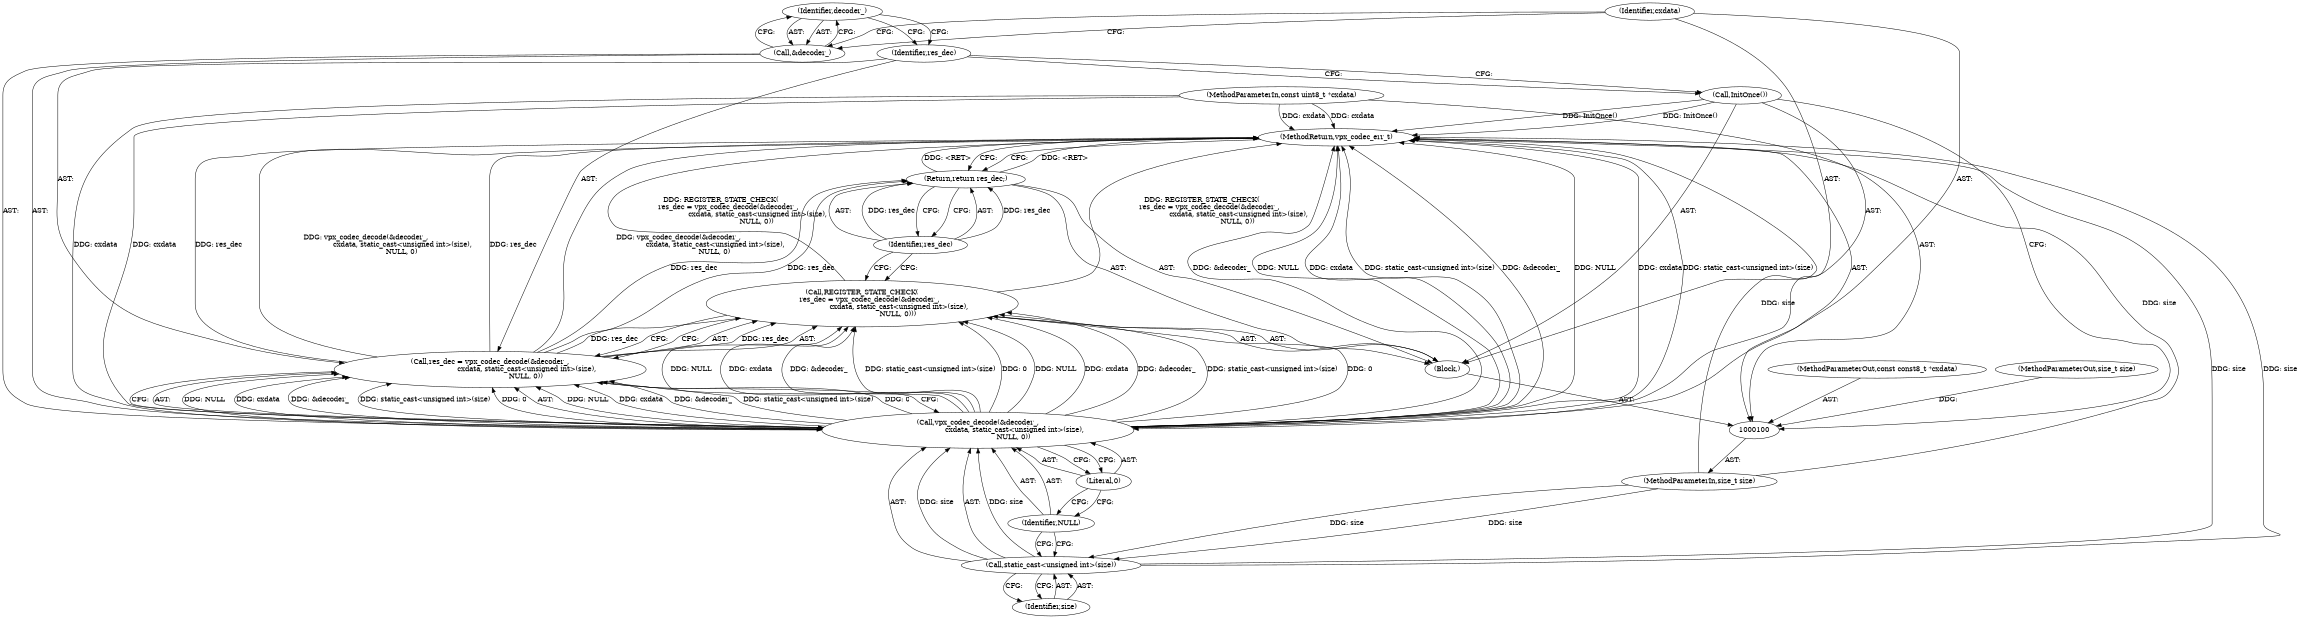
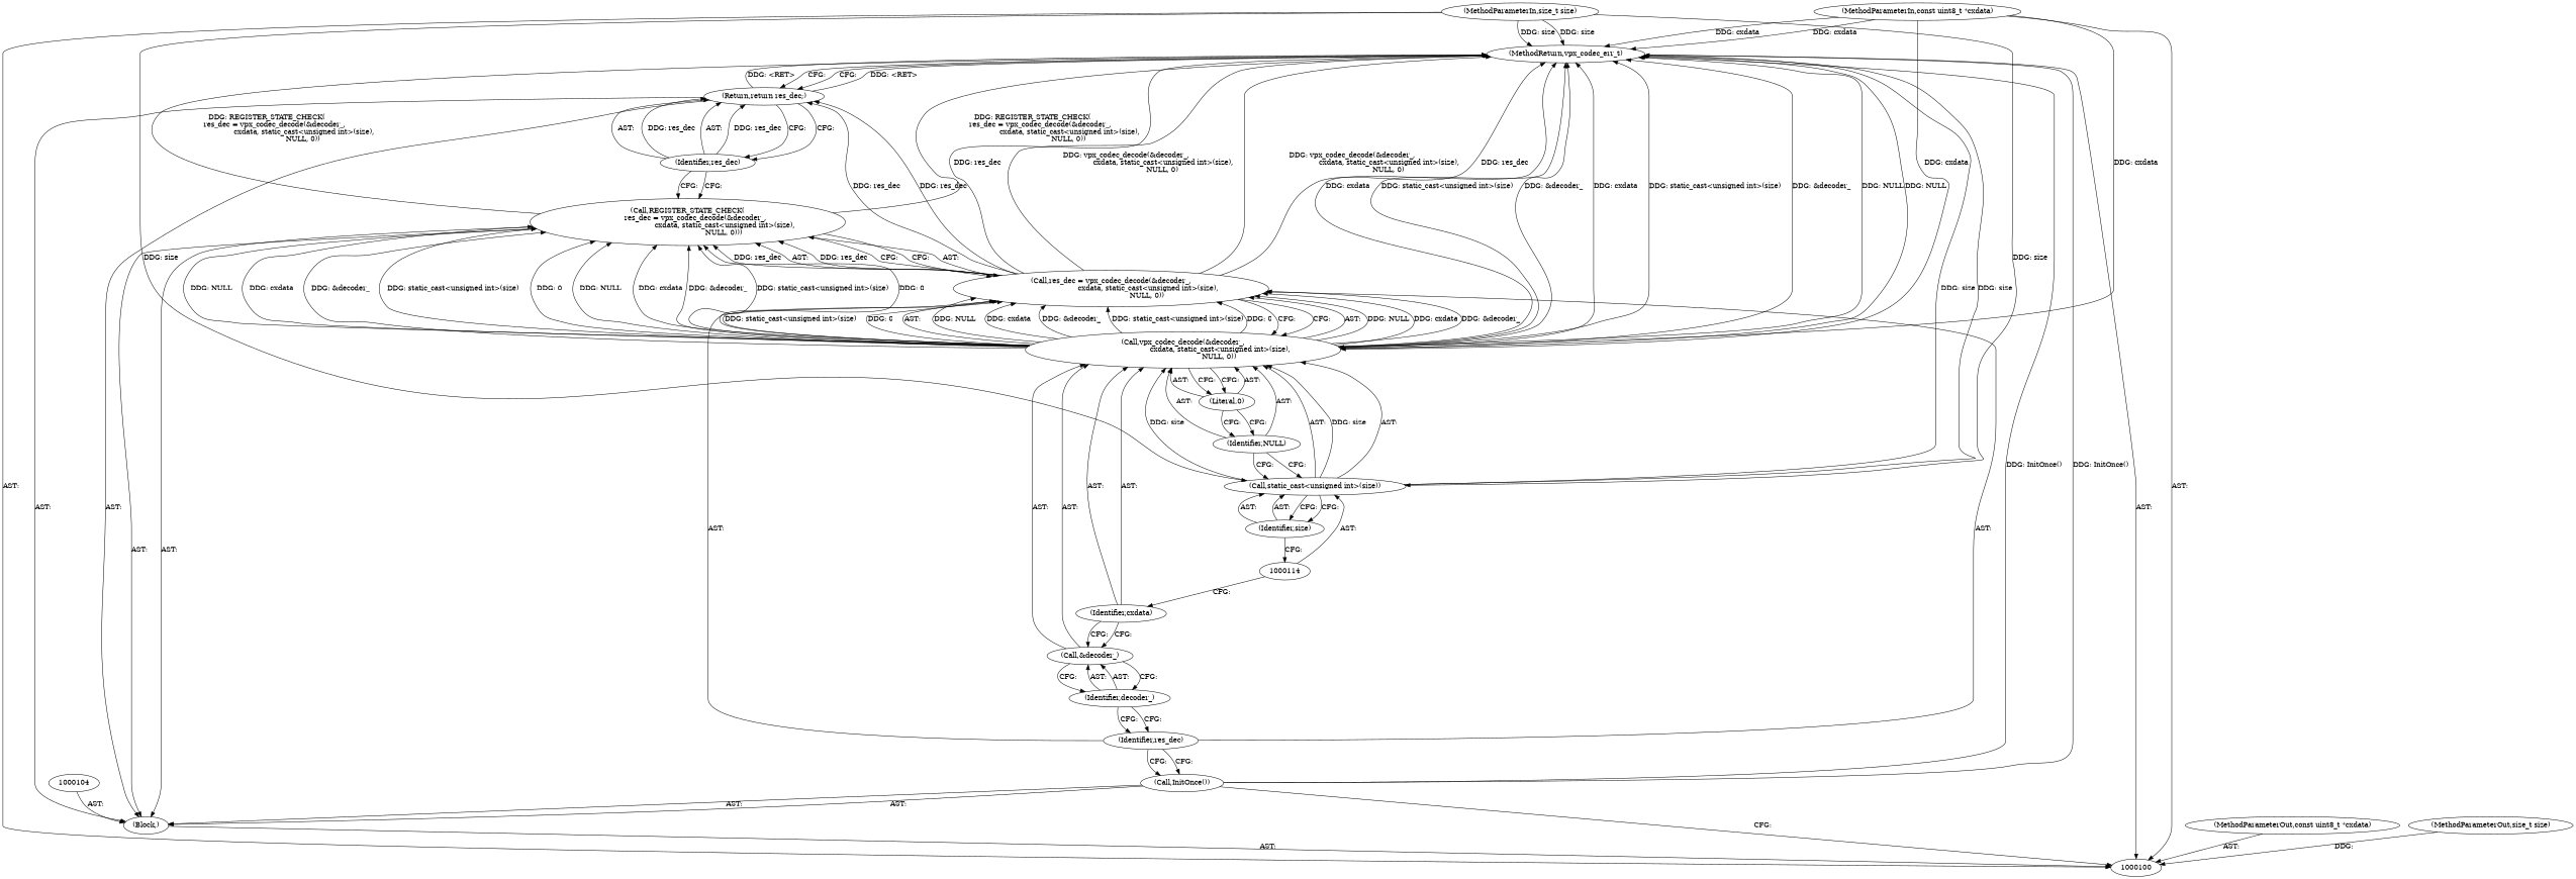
  digraph {
    n1 [label="(MethodReturn,vpx_codec_err_t)"]
    n2 [label="(Return,return res_dec;)"]
    1000100
    n4 [label="(Block,)"]
    n5 [label="(Identifier,res_dec)"]
    n6 [label="(MethodParameterIn,const uint8_t *cxdata)"]
    n7 [label="(Call,vpx_codec_decode(&decoder_,\n                                  cxdata, static_cast<unsigned int>(size),\n                                 NULL, 0))"]
    n8 [label="(Call,REGISTER_STATE_CHECK(\n       res_dec = vpx_codec_decode(&decoder_,\n                                  cxdata, static_cast<unsigned int>(size),\n                                 NULL, 0)))"]
    n9 [label="(Call,res_dec = vpx_codec_decode(&decoder_,\n                                  cxdata, static_cast<unsigned int>(size),\n                                 NULL, 0))"]
    n10 [label="(Literal,0)"]
-   n11 [label="(MethodParameterOut,const const8_t *cxdata)"]
+   n11 [label="(MethodParameterOut,const uint8_t *cxdata)"]
    n12 [label="(MethodParameterIn,size_t size)"]
    n13 [label="(Call,static_cast<unsigned int>(size))"]
    n14 [label="(Identifier,size)"]
    n15 [label="(MethodParameterOut,size_t size)"]
    n16 [label="(Call,InitOnce())"]
    n17 [label="(Identifier,NULL)"]
    n18 [label="(Call,&decoder_)"]
    n19 [label="(Identifier,decoder_)"]
    n20 [label="(Identifier,res_dec)"]
    n21 [label="(Identifier,cxdata)"]
+   1000114
+   1000104
    n1 -> n2 [label="CFG: "]
    n1 -> n2 [label="CFG: "]
    n1 -> 1000100 [label="AST: "]
    n2 -> n1 [label="DDG: <RET>"]
    n2 -> n1 [label="DDG: <RET>"]
    n2 -> n4 [label="AST: "]
    n2 -> n4 [label="AST: "]
    n2 -> n5 [label="CFG: "]
    n2 -> n5 [label="CFG: "]
    n4 -> 1000100 [label="AST: "]
    n5 -> n2 [label="AST: "]
    n5 -> n2 [label="DDG: res_dec"]
    n5 -> n2 [label="AST: "]
    n5 -> n2 [label="DDG: res_dec"]
    n5 -> n8 [label="CFG: "]
    n5 -> n8 [label="CFG: "]
    n6 -> n1 [label="DDG: cxdata"]
    n6 -> n1 [label="DDG: cxdata"]
    n6 -> 1000100 [label="AST: "]
    n6 -> n7 [label="DDG: cxdata"]
    n6 -> n7 [label="DDG: cxdata"]
    n7 -> n1 [label="DDG: NULL"]
    n7 -> n1 [label="DDG: cxdata"]
    n7 -> n1 [label="DDG: static_cast<unsigned int>(size)"]
    n7 -> n1 [label="DDG: &decoder_"]
    n7 -> n1 [label="DDG: NULL"]
    n7 -> n1 [label="DDG: cxdata"]
    n7 -> n1 [label="DDG: static_cast<unsigned int>(size)"]
    n7 -> n1 [label="DDG: &decoder_"]
    n7 -> n8 [label="DDG: NULL"]
    n7 -> n8 [label="DDG: cxdata"]
    n7 -> n8 [label="DDG: &decoder_"]
    n7 -> n8 [label="DDG: static_cast<unsigned int>(size)"]
    n7 -> n8 [label="DDG: 0"]
    n7 -> n8 [label="DDG: NULL"]
    n7 -> n8 [label="DDG: cxdata"]
    n7 -> n8 [label="DDG: &decoder_"]
    n7 -> n8 [label="DDG: static_cast<unsigned int>(size)"]
    n7 -> n8 [label="DDG: 0"]
    n7 -> n9 [label="AST: "]
    n7 -> n9 [label="DDG: NULL"]
    n7 -> n9 [label="DDG: cxdata"]
    n7 -> n9 [label="DDG: &decoder_"]
    n7 -> n9 [label="DDG: static_cast<unsigned int>(size)"]
    n7 -> n9 [label="DDG: 0"]
    n7 -> n9 [label="AST: "]
    n7 -> n9 [label="DDG: NULL"]
    n7 -> n9 [label="DDG: cxdata"]
    n7 -> n9 [label="DDG: &decoder_"]
    n7 -> n9 [label="DDG: static_cast<unsigned int>(size)"]
    n7 -> n9 [label="DDG: 0"]
    n7 -> n10 [label="CFG: "]
    n7 -> n10 [label="CFG: "]
    n8 -> n1 [label="DDG: REGISTER_STATE_CHECK(\n       res_dec = vpx_codec_decode(&decoder_,\n                                  cxdata, static_cast<unsigned int>(size),\n                                 NULL, 0))"]
    n8 -> n1 [label="DDG: REGISTER_STATE_CHECK(\n       res_dec = vpx_codec_decode(&decoder_,\n                                  cxdata, static_cast<unsigned int>(size),\n                                 NULL, 0))"]
    n8 -> n4 [label="AST: "]
    n8 -> n4 [label="AST: "]
    n8 -> n9 [label="CFG: "]
    n8 -> n9 [label="CFG: "]
    n9 -> n1 [label="DDG: res_dec"]
    n9 -> n1 [label="DDG: vpx_codec_decode(&decoder_,\n                                  cxdata, static_cast<unsigned int>(size),\n                                 NULL, 0)"]
    n9 -> n1 [label="DDG: res_dec"]
    n9 -> n1 [label="DDG: vpx_codec_decode(&decoder_,\n                                  cxdata, static_cast<unsigned int>(size),\n                                 NULL, 0)"]
    n9 -> n2 [label="DDG: res_dec"]
    n9 -> n2 [label="DDG: res_dec"]
    n9 -> n7 [label="CFG: "]
    n9 -> n7 [label="CFG: "]
    n9 -> n8 [label="AST: "]
    n9 -> n8 [label="DDG: res_dec"]
    n9 -> n8 [label="AST: "]
    n9 -> n8 [label="DDG: res_dec"]
    n10 -> n7 [label="AST: "]
    n10 -> n7 [label="AST: "]
    n10 -> n17 [label="CFG: "]
    n10 -> n17 [label="CFG: "]
    n11 -> 1000100 [label="AST: "]
    n12 -> n1 [label="DDG: size"]
    n12 -> n1 [label="DDG: size"]
-   1000100 -> n12 [label="AST: "]
+   n12 -> 1000100 [label="AST: "]
    n12 -> n13 [label="DDG: size"]
    n12 -> n13 [label="DDG: size"]
    n13 -> n1 [label="DDG: size"]
    n13 -> n1 [label="DDG: size"]
    n13 -> n7 [label="AST: "]
    n13 -> n7 [label="DDG: size"]
    n13 -> n7 [label="AST: "]
    n13 -> n7 [label="DDG: size"]
    n13 -> n14 [label="CFG: "]
    n13 -> n14 [label="CFG: "]
    n14 -> n13 [label="AST: "]
    n14 -> n13 [label="AST: "]
+   n14 -> 1000114 [label="CFG: "]
    n15 -> 1000100 [label="DDG: "]
    n16 -> n1 [label="DDG: InitOnce()"]
    n16 -> n1 [label="DDG: InitOnce()"]
    n16 -> 1000100 [label="CFG: "]
    n16 -> n4 [label="AST: "]
    n16 -> n4 [label="AST: "]
    n17 -> n7 [label="AST: "]
    n17 -> n7 [label="AST: "]
    n17 -> n13 [label="CFG: "]
    n17 -> n13 [label="CFG: "]
    n18 -> n7 [label="AST: "]
    n18 -> n7 [label="AST: "]
    n18 -> n19 [label="CFG: "]
    n18 -> n19 [label="CFG: "]
    n19 -> n18 [label="AST: "]
    n19 -> n18 [label="AST: "]
    n19 -> n20 [label="CFG: "]
    n19 -> n20 [label="CFG: "]
    n20 -> n9 [label="AST: "]
    n20 -> n9 [label="AST: "]
    n20 -> n16 [label="CFG: "]
    n20 -> n16 [label="CFG: "]
    n21 -> n7 [label="AST: "]
    n21 -> n7 [label="AST: "]
    n21 -> n18 [label="CFG: "]
    n21 -> n18 [label="CFG: "]
+   1000114 -> n13 [label="AST: "]
+   1000114 -> n21 [label="CFG: "]
+   1000104 -> n4 [label="AST: "]
  }
